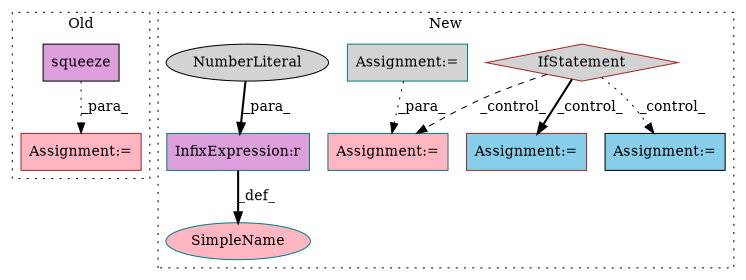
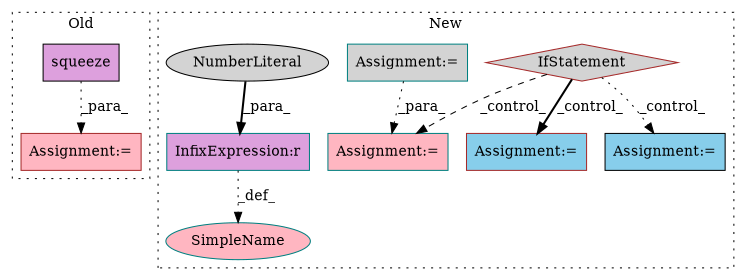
  digraph {
    node [a=7 color=teal fillcolor=lightpink l=1 shape=box style=filled]
    edge [style=dotted]
    n1 [a=32 color=black fillcolor=plum l=9 label=squeeze s=1503]
    n2 [color=brown label="Assignment:=" s=1441]
    n3 [a=25 color=brown fillcolor=lightgrey l="4,2" label=IfStatement s="2469,2497" shape=diamond]
    n4 [label="Assignment:=" s=2521]
    n5 [a=42 label=SimpleName shape=ellipse l=""]
    n6 [fillcolor=lightgrey l=4 label="Assignment:=" s=1710]
    n7 [color=brown fillcolor=skyblue label="Assignment:=" s=2616]
    n8 [a=27 fillcolor=plum l=3 label="InfixExpression:r" s=2493]
    n9 [a=34 color=black fillcolor=lightgrey label=NumberLiteral s=2496 shape=ellipse]
    n10 [color=black fillcolor=skyblue l="61,2" label="Assignment:=" s="2631,2728"]
    subgraph cluster_1 {
      label=Old
      style=dotted
      n1
      n2
    }
    subgraph cluster_2 {
      label=New
      style=dotted
      n3
      n4
      n5
      n6
      n7
      n8
      n9
      n10
    }
    n1 -> n2 [label=_para_]
    n3 -> n4 [label=_control_ style=dashed]
    n3 -> n7 [label=_control_ style=bold]
    n3 -> n10 [label=_control_]
    n6 -> n4 [label=_para_]
-   n8 -> n5 [label=_def_ style=bold]
+   n8 -> n5 [label=_def_]
    n9 -> n8 [label=_para_ style=bold]
  }
